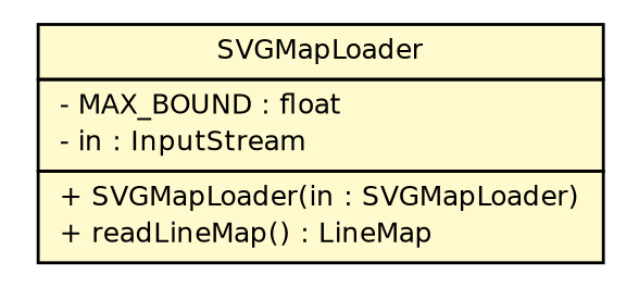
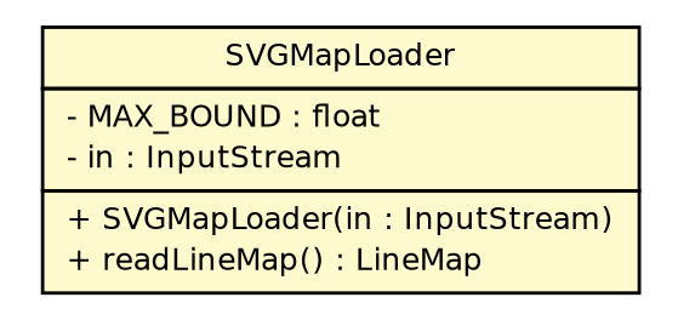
  digraph {
    nodesep=0.25
    ranksep=0.5
-   n1 [fontcolor=black fontname=Helvetica fontsize=9.0 label=<<table title="lejos.robotics.mapping.SVGMapLoader" border="0" cellborder="1" cellspacing="0" cellpadding="2" port="p" bgcolor="lemonChiffon" href="./SVGMapLoader.html"> 		<tr><td><table border="0" cellspacing="0" cellpadding="1"> <tr><td align="center" balign="center"> SVGMapLoader </td></tr> 		</table></td></tr> 		<tr><td><table border="0" cellspacing="0" cellpadding="1"> <tr><td align="left" balign="left"> - MAX_BOUND : float </td></tr> <tr><td align="left" balign="left"> - in : InputStream </td></tr> 		</table></td></tr> 		<tr><td><table border="0" cellspacing="0" cellpadding="1"> <tr><td align="left" balign="left"> + SVGMapLoader(in : SVGMapLoader) </td></tr> <tr><td align="left" balign="left"> + readLineMap() : LineMap </td></tr> 		</table></td></tr> 		</table>> shape=plaintext]
+   n1 [fontcolor=black fontname=Helvetica fontsize=9.0 label=<<table title="lejos.robotics.mapping.SVGMapLoader" border="0" cellborder="1" cellspacing="0" cellpadding="2" port="p" bgcolor="lemonChiffon" href="./SVGMapLoader.html"> 		<tr><td><table border="0" cellspacing="0" cellpadding="1"> <tr><td align="center" balign="center"> SVGMapLoader </td></tr> 		</table></td></tr> 		<tr><td><table border="0" cellspacing="0" cellpadding="1"> <tr><td align="left" balign="left"> - MAX_BOUND : float </td></tr> <tr><td align="left" balign="left"> - in : InputStream </td></tr> 		</table></td></tr> 		<tr><td><table border="0" cellspacing="0" cellpadding="1"> <tr><td align="left" balign="left"> + SVGMapLoader(in : InputStream) </td></tr> <tr><td align="left" balign="left"> + readLineMap() : LineMap </td></tr> 		</table></td></tr> 		</table>> shape=plaintext]
  }
